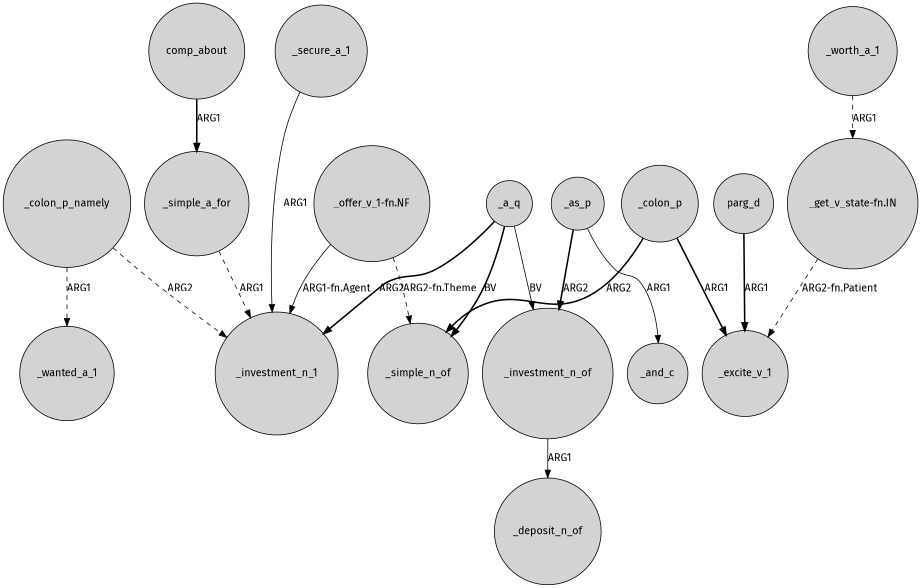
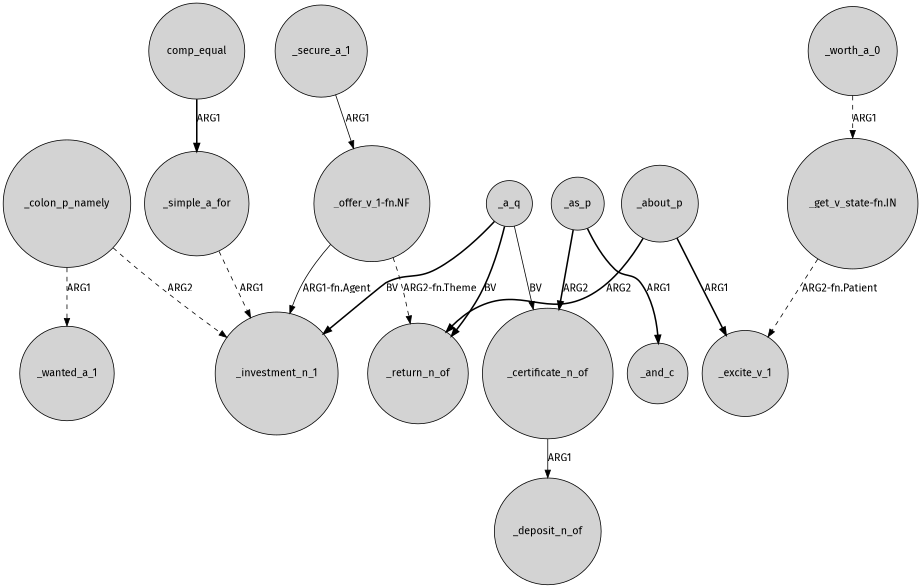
  digraph {
    fontname="Fira Sans"
    node [fontname="Fira Sans" shape=circle style=filled]
    edge [fontname="Fira Sans" style=bold]
    _secure_a_1
    _investment_n_1
-   comp_equal [label=comp_about]
+   comp_equal
    _simple_a_for
    _colon_p_namely
    _wanted_a_1
    "_offer_v_1-fn.NF"
-   _return_n_of [label=_simple_n_of]
+   _return_n_of
    _a_q
-   _certificate_n_of [label=_investment_n_of]
+   _certificate_n_of
    _deposit_n_of
-   parg_d
    _excite_v_1
    _as_p
    _and_c
-   _about_p [label=_colon_p]
-   _worth_a_1
+   _about_p
+   _worth_a_1 [label=_worth_a_0]
    "_get_v_state-fn.IN"
-   _secure_a_1 -> _investment_n_1 [label=ARG1 style=solid]
+   _secure_a_1 -> "_offer_v_1-fn.NF" [label=ARG1 style=solid]
    comp_equal -> _simple_a_for [label=ARG1]
    _simple_a_for -> _investment_n_1 [label=ARG1 style=dashed]
    _colon_p_namely -> _investment_n_1 [label=ARG2 style=dashed]
    _colon_p_namely -> _wanted_a_1 [label=ARG1 style=dashed]
    "_offer_v_1-fn.NF" -> _investment_n_1 [label="ARG1-fn.Agent" style=solid]
    "_offer_v_1-fn.NF" -> _return_n_of [label="ARG2-fn.Theme" style=dashed]
-   _a_q -> _investment_n_1 [label=ARG2]
+   _a_q -> _investment_n_1 [label=BV]
    _a_q -> _return_n_of [label=BV]
    _a_q -> _certificate_n_of [label=BV style=solid]
    _certificate_n_of -> _deposit_n_of [label=ARG1 style=solid]
-   parg_d -> _excite_v_1 [label=ARG1]
    _as_p -> _certificate_n_of [label=ARG2]
-   _as_p -> _and_c [label=ARG1 style=solid]
+   _as_p -> _and_c [label=ARG1]
    _about_p -> _return_n_of [label=ARG2]
    _about_p -> _excite_v_1 [label=ARG1]
    _worth_a_1 -> "_get_v_state-fn.IN" [label=ARG1 style=dashed]
    "_get_v_state-fn.IN" -> _excite_v_1 [label="ARG2-fn.Patient" style=dashed]
  }
